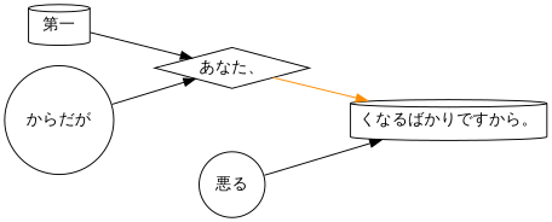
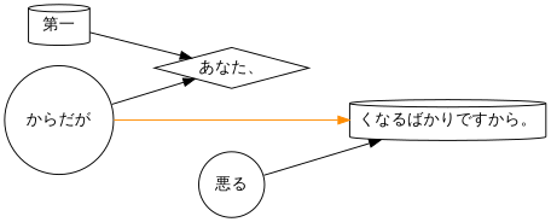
  digraph {
    rankdir=LR
    node [shape=cylinder]
    edge [color=black]
    n1 [label="第一"]
    n2 [label="あなた、" shape=diamond]
    n3 [label="くなるばかりですから。"]
    n4 [label="からだが" shape=circle]
    n5 [label="悪る" shape=circle]
    n1 -> n2
-   n2 -> n3 [color=darkorange]
+   n4 -> n3 [color=darkorange]
    n4 -> n2
    n5 -> n3
  }
